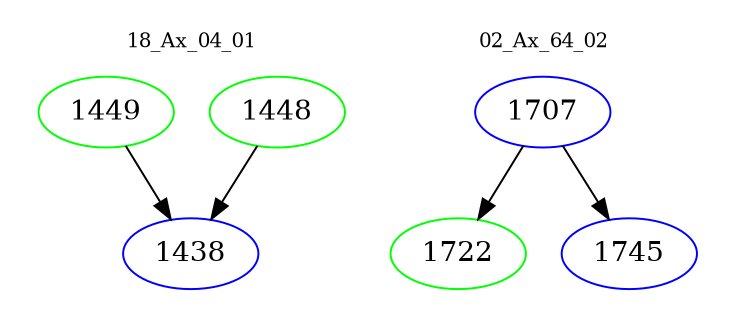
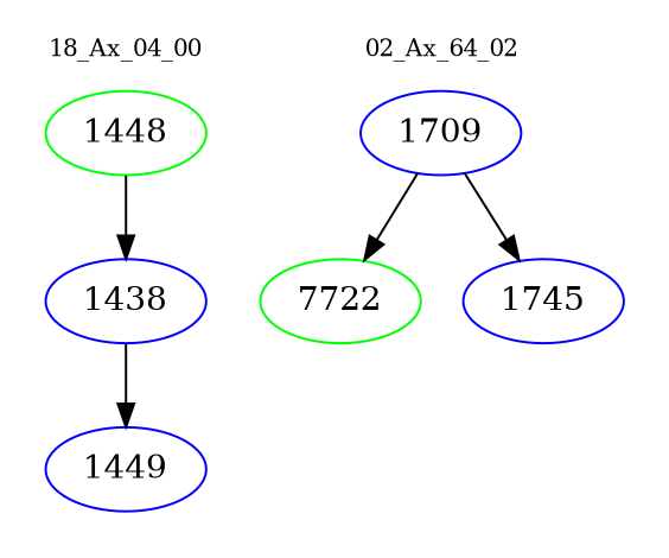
  digraph {
    node [color=blue]
    edge [color=black]
    n1 [color=green label=1448]
    n2 [label=1438]
-   n3 [color=green label=1449]
-   n4 [color=green label=1722]
-   n5 [label=1707]
+   n3 [label=1449]
+   n4 [color=green label=7722]
+   n5 [label=1709]
    n6 [label=1745]
    subgraph cluster_1 {
      color=white
      fontsize=10
-     label="18_Ax_04_01"
+     label="18_Ax_04_00"
      n1
      n2
      n3
    }
    subgraph cluster_2 {
      color=white
      fontsize=10
      label="02_Ax_64_02"
      n4
      n5
      n6
    }
    n1 -> n2
-   n3 -> n2
+   n2 -> n3
    n5 -> n4
    n5 -> n6
  }
